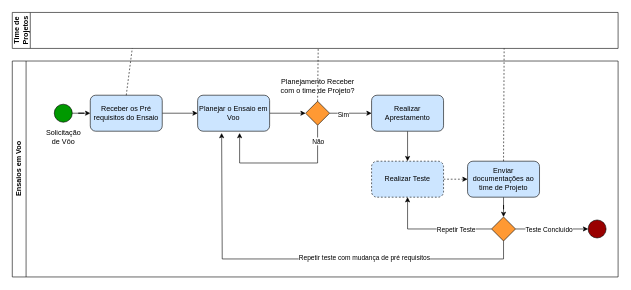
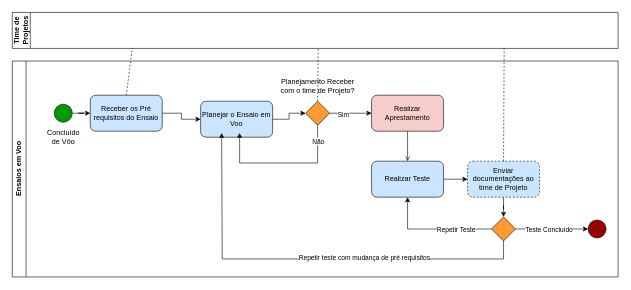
  <mxCell id="0" />
  <mxCell id="1" parent="0" />
  <mxCell id="2" value="Ensaios em Voo" style="swimlane;horizontal=0;whiteSpace=wrap;html=1;" parent="1" vertex="1"><mxGeometry x="20" y="101" width="1010" height="360" as="geometry" /></mxCell>
  <mxCell id="3" value="" style="edgeStyle=orthogonalEdgeStyle;rounded=0;orthogonalLoop=1;jettySize=auto;html=1;entryX=0;entryY=0.5;entryDx=0;entryDy=0;" parent="2" source="4" target="12" edge="1"><mxGeometry relative="1" as="geometry"><mxPoint x="369" y="155" as="targetPoint" /></mxGeometry></mxCell>
- <mxCell id="4" value="Planejar o Ensaio em Voo" style="rounded=1;whiteSpace=wrap;html=1;fillColor=#CCE5FF;" parent="2" vertex="1"><mxGeometry x="309" y="57" width="120" height="60" as="geometry" /></mxCell>
+ <mxCell id="4" value="Planejar o Ensaio em Voo" style="rounded=1;whiteSpace=wrap;html=1;fillColor=#CCE5FF;" parent="2" vertex="1"><mxGeometry x="314" y="67" width="120" height="60" as="geometry" /></mxCell>
  <mxCell id="5" style="edgeStyle=orthogonalEdgeStyle;rounded=0;orthogonalLoop=1;jettySize=auto;html=1;entryX=0;entryY=0.5;entryDx=0;entryDy=0;" parent="2" source="6" target="29" edge="1"><mxGeometry relative="1" as="geometry" /></mxCell>
  <mxCell id="6" value="" style="ellipse;whiteSpace=wrap;html=1;aspect=fixed;fillColor=#009900;" parent="2" vertex="1"><mxGeometry x="70" y="72" width="30" height="30" as="geometry" /></mxCell>
- <mxCell id="7" value="Solicitação de Vôo" style="text;html=1;strokeColor=none;fillColor=none;align=center;verticalAlign=middle;whiteSpace=wrap;rounded=0;" parent="2" vertex="1"><mxGeometry x="52.5" y="117" width="65" height="18" as="geometry" /></mxCell>
+ <mxCell id="7" value="Concluído de Vôo" style="text;html=1;strokeColor=none;fillColor=none;align=center;verticalAlign=middle;whiteSpace=wrap;rounded=0;" parent="2" vertex="1"><mxGeometry x="52.5" y="117" width="65" height="18" as="geometry" /></mxCell>
  <mxCell id="8" style="edgeStyle=orthogonalEdgeStyle;rounded=0;orthogonalLoop=1;jettySize=auto;html=1;exitX=0.5;exitY=1;exitDx=0;exitDy=0;" parent="2" source="12" edge="1"><mxGeometry relative="1" as="geometry"><mxPoint x="379" y="120" as="targetPoint" /><Array as="points"><mxPoint x="509" y="170" /><mxPoint x="379" y="170" /></Array></mxGeometry></mxCell>
  <mxCell id="9" value="Não" style="edgeLabel;html=1;align=center;verticalAlign=middle;resizable=0;points=[];" parent="8" vertex="1" connectable="0"><mxGeometry x="-0.599" y="-2" relative="1" as="geometry"><mxPoint x="2" y="-23" as="offset" /></mxGeometry></mxCell>
  <mxCell id="10" style="edgeStyle=orthogonalEdgeStyle;rounded=0;orthogonalLoop=1;jettySize=auto;html=1;entryX=0;entryY=0.5;entryDx=0;entryDy=0;" parent="2" source="12" target="15" edge="1"><mxGeometry relative="1" as="geometry" /></mxCell>
  <mxCell id="11" value="Sim" style="edgeLabel;html=1;align=center;verticalAlign=middle;resizable=0;points=[];" parent="10" vertex="1" connectable="0"><mxGeometry x="-0.377" y="-1" relative="1" as="geometry"><mxPoint as="offset" /></mxGeometry></mxCell>
  <mxCell id="12" value="" style="rhombus;whiteSpace=wrap;html=1;fillColor=#FF9933;" parent="2" vertex="1"><mxGeometry x="489" y="67" width="40" height="40" as="geometry" /></mxCell>
  <mxCell id="13" value="Planejamento Receber com o time de Projeto?" style="text;html=1;strokeColor=none;fillColor=none;align=center;verticalAlign=middle;whiteSpace=wrap;rounded=0;" parent="2" vertex="1"><mxGeometry x="434.5" y="27" width="149" height="30" as="geometry" /></mxCell>
- <mxCell id="14" value="" style="edgeStyle=orthogonalEdgeStyle;rounded=0;orthogonalLoop=1;jettySize=auto;html=1;fillColor=#CCE5FF;" parent="2" source="15" target="17" edge="1"><mxGeometry relative="1" as="geometry" /></mxCell>
- <mxCell id="15" value="Realizar Aprestamento" style="rounded=1;whiteSpace=wrap;html=1;fillColor=#CCE5FF;" parent="2" vertex="1"><mxGeometry x="599" y="57" width="120" height="60" as="geometry" /></mxCell>
- <mxCell id="16" value="" style="edgeStyle=orthogonalEdgeStyle;rounded=0;orthogonalLoop=1;jettySize=auto;html=1;fillColor=#CCE5FF;dashed=1;" parent="2" source="17" target="19" edge="1"><mxGeometry relative="1" as="geometry" /></mxCell>
- <mxCell id="17" value="Realizar Teste" style="whiteSpace=wrap;html=1;rounded=1;fillColor=#CCE5FF;dashed=1;" parent="2" vertex="1"><mxGeometry x="599" y="167" width="120" height="60" as="geometry" /></mxCell>
+ <mxCell id="14" value="" style="edgeStyle=orthogonalEdgeStyle;rounded=0;orthogonalLoop=1;jettySize=auto;html=1;fillColor=#CCE5FF;endArrow=open;" parent="2" source="15" target="17" edge="1"><mxGeometry relative="1" as="geometry" /></mxCell>
+ <mxCell id="15" value="Realizar Aprestamento" style="rounded=1;whiteSpace=wrap;html=1;fillColor=#f8cecc;" parent="2" vertex="1"><mxGeometry x="599" y="57" width="120" height="60" as="geometry" /></mxCell>
+ <mxCell id="16" value="" style="edgeStyle=orthogonalEdgeStyle;rounded=0;orthogonalLoop=1;jettySize=auto;html=1;fillColor=#CCE5FF;" parent="2" source="17" target="19" edge="1"><mxGeometry relative="1" as="geometry" /></mxCell>
+ <mxCell id="17" value="Realizar Teste" style="whiteSpace=wrap;html=1;rounded=1;fillColor=#CCE5FF;" parent="2" vertex="1"><mxGeometry x="599" y="167" width="120" height="60" as="geometry" /></mxCell>
  <mxCell id="18" style="edgeStyle=orthogonalEdgeStyle;rounded=0;orthogonalLoop=1;jettySize=auto;html=1;" parent="2" source="19" target="26" edge="1"><mxGeometry relative="1" as="geometry" /></mxCell>
- <mxCell id="19" value="Enviar documentações ao time de Projeto" style="whiteSpace=wrap;html=1;rounded=1;fillColor=#CCE5FF;" parent="2" vertex="1"><mxGeometry x="759" y="167" width="120" height="60" as="geometry" /></mxCell>
+ <mxCell id="19" value="Enviar documentações ao time de Projeto" style="whiteSpace=wrap;html=1;rounded=1;fillColor=#CCE5FF;dashed=1;" parent="2" vertex="1"><mxGeometry x="759" y="167" width="120" height="60" as="geometry" /></mxCell>
  <mxCell id="20" style="edgeStyle=orthogonalEdgeStyle;rounded=0;orthogonalLoop=1;jettySize=auto;html=1;entryX=0.5;entryY=1;entryDx=0;entryDy=0;" parent="2" source="26" target="17" edge="1"><mxGeometry relative="1" as="geometry" /></mxCell>
  <mxCell id="21" value="Repetir Teste" style="edgeLabel;html=1;align=center;verticalAlign=middle;resizable=0;points=[];" parent="20" vertex="1" connectable="0"><mxGeometry x="-0.1" y="-1" relative="1" as="geometry"><mxPoint x="27" y="1" as="offset" /></mxGeometry></mxCell>
  <mxCell id="22" style="edgeStyle=orthogonalEdgeStyle;rounded=0;orthogonalLoop=1;jettySize=auto;html=1;exitX=0.5;exitY=1;exitDx=0;exitDy=0;" parent="2" source="26" edge="1"><mxGeometry relative="1" as="geometry"><mxPoint x="349" y="120" as="targetPoint" /><Array as="points"><mxPoint x="819" y="330" /><mxPoint x="350" y="330" /></Array></mxGeometry></mxCell>
  <mxCell id="23" value="Repetir teste com mudança de pré requisitos" style="edgeLabel;html=1;align=center;verticalAlign=middle;resizable=0;points=[];" parent="22" vertex="1" connectable="0"><mxGeometry x="-0.258" y="-2" relative="1" as="geometry"><mxPoint as="offset" /></mxGeometry></mxCell>
  <mxCell id="24" style="edgeStyle=orthogonalEdgeStyle;rounded=0;orthogonalLoop=1;jettySize=auto;html=1;" parent="2" source="26" target="27" edge="1"><mxGeometry relative="1" as="geometry" /></mxCell>
  <mxCell id="25" value="Teste Concluído" style="edgeLabel;html=1;align=center;verticalAlign=middle;resizable=0;points=[];" parent="24" vertex="1" connectable="0"><mxGeometry x="-0.405" y="-3" relative="1" as="geometry"><mxPoint x="19" y="-3" as="offset" /></mxGeometry></mxCell>
  <mxCell id="26" value="" style="rhombus;whiteSpace=wrap;html=1;fillColor=#FF9933;" parent="2" vertex="1"><mxGeometry x="799" y="260" width="40" height="40" as="geometry" /></mxCell>
  <mxCell id="27" value="" style="ellipse;whiteSpace=wrap;html=1;fillColor=#990000;" parent="2" vertex="1"><mxGeometry x="960" y="265" width="30" height="30" as="geometry" /></mxCell>
  <mxCell id="28" style="edgeStyle=orthogonalEdgeStyle;rounded=0;orthogonalLoop=1;jettySize=auto;html=1;entryX=0;entryY=0.5;entryDx=0;entryDy=0;fillColor=#CCE5FF;" parent="2" source="29" target="4" edge="1"><mxGeometry relative="1" as="geometry" /></mxCell>
  <mxCell id="29" value="Receber os Pré requisitos do Ensaio" style="rounded=1;whiteSpace=wrap;html=1;fillColor=#CCE5FF;" parent="2" vertex="1"><mxGeometry x="130" y="57" width="120" height="60" as="geometry" /></mxCell>
  <mxCell id="30" value="" style="endArrow=none;dashed=1;html=1;rounded=0;exitX=0.5;exitY=0;exitDx=0;exitDy=0;" parent="2" source="19" edge="1"><mxGeometry width="50" height="50" relative="1" as="geometry"><mxPoint x="810" y="169" as="sourcePoint" /><mxPoint x="820" y="-21" as="targetPoint" /></mxGeometry></mxCell>
  <mxCell id="31" value="Time de Projetos" style="swimlane;horizontal=0;whiteSpace=wrap;html=1;startSize=30;" parent="1" vertex="1"><mxGeometry x="20" y="20" width="1010" height="60" as="geometry" /></mxCell>
  <mxCell id="32" value="" style="endArrow=none;dashed=1;html=1;rounded=0;exitX=0.5;exitY=0;exitDx=0;exitDy=0;" parent="31" source="29" edge="1"><mxGeometry width="50" height="50" relative="1" as="geometry"><mxPoint x="170" y="100" as="sourcePoint" /><mxPoint x="200" y="60" as="targetPoint" /></mxGeometry></mxCell>
  <mxCell id="33" value="" style="endArrow=none;dashed=1;html=1;rounded=0;exitX=0.5;exitY=0;exitDx=0;exitDy=0;" parent="1" source="12" edge="1"><mxGeometry width="50" height="50" relative="1" as="geometry"><mxPoint x="520" y="190" as="sourcePoint" /><mxPoint x="530" y="80" as="targetPoint" /></mxGeometry></mxCell>
